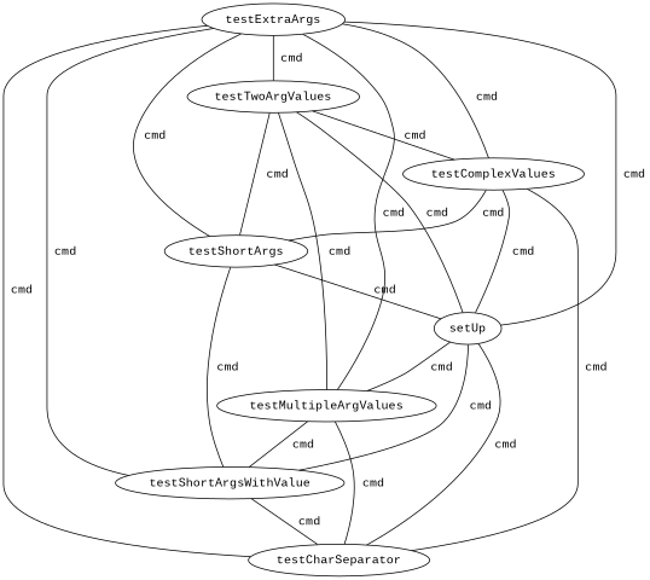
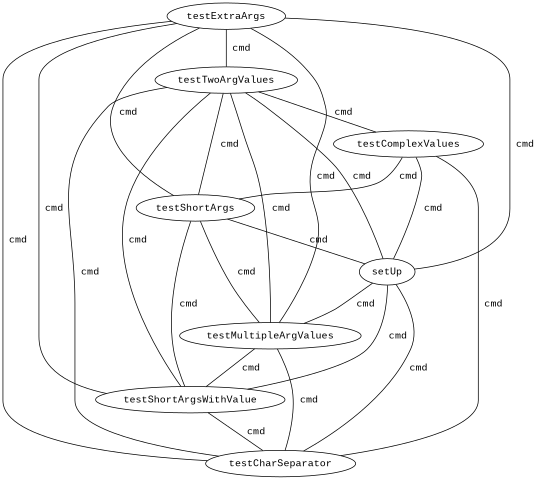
  digraph {
    fontname="Liberation Mono"
    node [fontname="Liberation Mono"]
    edge [dir=none fontname="Liberation Mono"]
    testExtraArgs
    testTwoArgValues
    testComplexValues
    testShortArgs
    setUp
    testMultipleArgValues
    testShortArgsWithValue
    testCharSeparator
    testExtraArgs -> testTwoArgValues [label=" cmd"]
-   testExtraArgs -> testComplexValues [label=" cmd"]
    testExtraArgs -> testShortArgs [label=" cmd"]
    testExtraArgs -> setUp [label=" cmd"]
    testExtraArgs -> testMultipleArgValues [label=" cmd"]
    testExtraArgs -> testShortArgsWithValue [label=" cmd"]
    testExtraArgs -> testCharSeparator [label=" cmd"]
    testTwoArgValues -> testComplexValues [label=" cmd"]
    testTwoArgValues -> testShortArgs [label=" cmd"]
    testTwoArgValues -> setUp [label=" cmd"]
    testTwoArgValues -> testMultipleArgValues [label=" cmd"]
+   testTwoArgValues -> testShortArgsWithValue [label=" cmd"]
+   testTwoArgValues -> testCharSeparator [label=" cmd"]
    testComplexValues -> testShortArgs [label=" cmd"]
    testComplexValues -> setUp [label=" cmd"]
    testComplexValues -> testCharSeparator [label=" cmd"]
    testShortArgs -> setUp [label=" cmd"]
+   testShortArgs -> testMultipleArgValues [label=" cmd"]
    testShortArgs -> testShortArgsWithValue [label=" cmd"]
    setUp -> testMultipleArgValues [label=" cmd"]
    setUp -> testShortArgsWithValue [label=" cmd"]
    setUp -> testCharSeparator [label=" cmd"]
    testMultipleArgValues -> testShortArgsWithValue [label=" cmd"]
    testMultipleArgValues -> testCharSeparator [label=" cmd"]
    testShortArgsWithValue -> testCharSeparator [label=" cmd"]
  }
